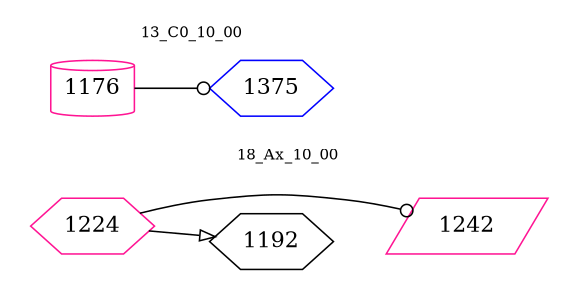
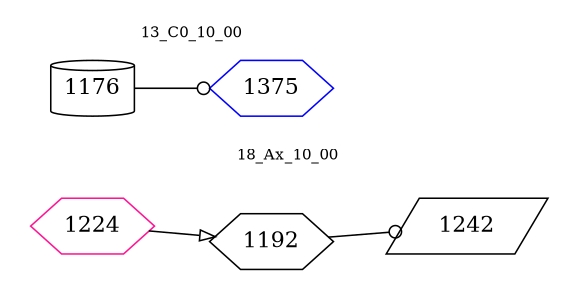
  digraph {
    rankdir=LR
    node [color=deeppink shape=hexagon]
    edge [arrowhead=odot color=black]
    n1 [label=1224]
    n2 [color=black label=1192]
-   n3 [label=1242 shape=parallelogram]
-   n4 [label=1176 shape=cylinder]
+   n3 [color=black label=1242 shape=parallelogram]
+   n4 [color=black label=1176 shape=cylinder]
    n5 [color=blue label=1375]
    subgraph cluster_1 {
      color=white
      fontsize=10
      label="18_Ax_10_00"
      n1
      n2
      n3
    }
    subgraph cluster_2 {
      color=white
      fontsize=10
      label="13_C0_10_00"
      n4
      n5
    }
    n1 -> n2 [arrowhead=onormal]
-   n1 -> n3
+   n2 -> n3
    n4 -> n5
  }
